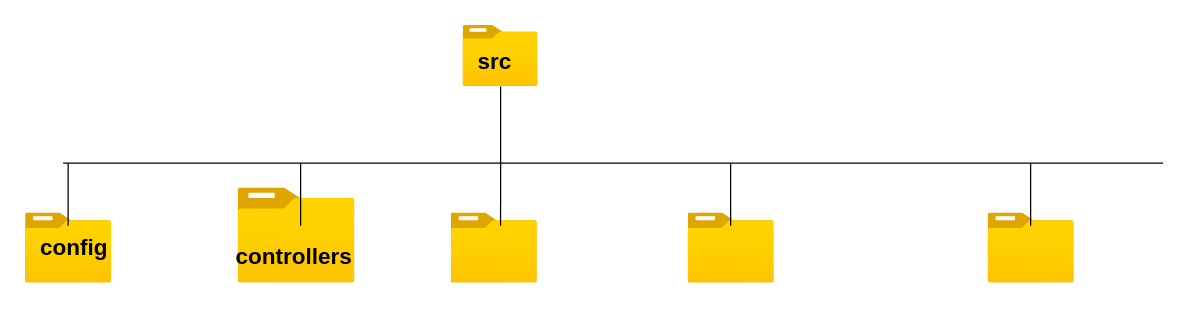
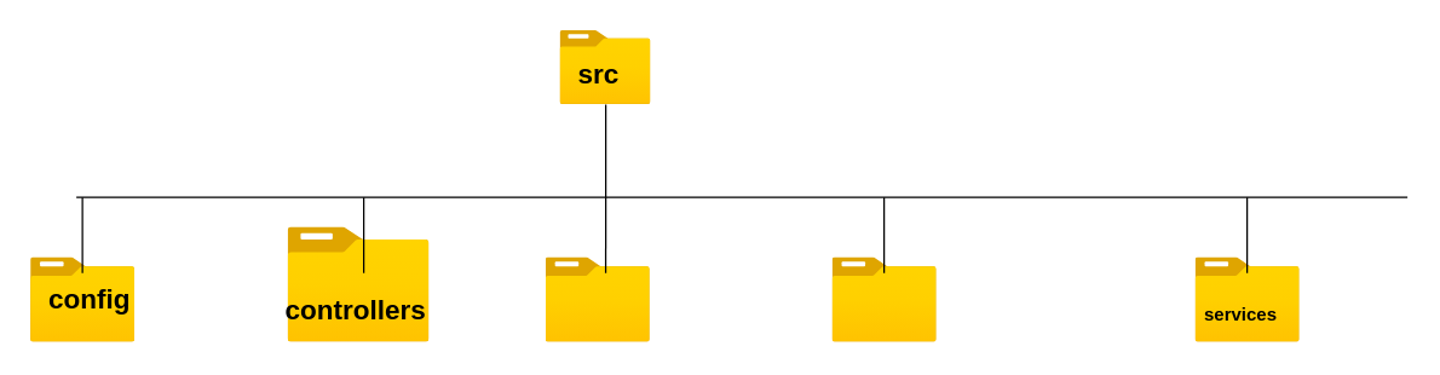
  <mxCell id="0" />
  <mxCell id="1" parent="0" />
  <mxCell id="2" value="" style="image;aspect=fixed;html=1;points=[];align=center;fontSize=12;image=img/lib/azure2/general/Folder_Blank.svg;" vertex="1" parent="1"><mxGeometry x="370" y="20" width="60" height="48.72" as="geometry" /></mxCell>
  <mxCell id="3" value="&lt;b&gt;&lt;font style=&quot;font-size: 18px;&quot;&gt;src&lt;/font&gt;&lt;/b&gt;" style="text;html=1;align=center;verticalAlign=middle;resizable=0;points=[];autosize=1;strokeColor=none;fillColor=none;" vertex="1" parent="1"><mxGeometry x="370" y="28.72" width="50" height="40" as="geometry" /></mxCell>
  <mxCell id="4" value="" style="endArrow=none;html=1;" edge="1" parent="1"><mxGeometry width="50" height="50" relative="1" as="geometry"><mxPoint x="400" y="130" as="sourcePoint" /><mxPoint x="400" y="68.72" as="targetPoint" /></mxGeometry></mxCell>
  <mxCell id="5" value="" style="endArrow=none;html=1;" edge="1" parent="1"><mxGeometry width="50" height="50" relative="1" as="geometry"><mxPoint x="50" y="130" as="sourcePoint" /><mxPoint x="930" y="130" as="targetPoint" /></mxGeometry></mxCell>
  <mxCell id="6" value="" style="image;aspect=fixed;html=1;points=[];align=center;fontSize=12;image=img/lib/azure2/general/Folder_Blank.svg;" vertex="1" parent="1"><mxGeometry y="170" width="69" height="56.0" as="geometry" x="20" /></mxCell>
  <mxCell id="7" value="" style="image;aspect=fixed;html=1;points=[];align=center;fontSize=12;image=img/lib/azure2/general/Folder_Blank.svg;" vertex="1" parent="1"><mxGeometry x="190" y="150" width="93.64" height="76" as="geometry" /></mxCell>
  <mxCell id="8" value="" style="image;aspect=fixed;html=1;points=[];align=center;fontSize=12;image=img/lib/azure2/general/Folder_Blank.svg;" vertex="1" parent="1"><mxGeometry x="360.5" y="170" width="69" height="56.0" as="geometry" /></mxCell>
  <mxCell id="9" value="" style="image;aspect=fixed;html=1;points=[];align=center;fontSize=12;image=img/lib/azure2/general/Folder_Blank.svg;" vertex="1" parent="1"><mxGeometry x="550" y="170" width="69" height="56.0" as="geometry" /></mxCell>
  <mxCell id="10" value="" style="image;aspect=fixed;html=1;points=[];align=center;fontSize=12;image=img/lib/azure2/general/Folder_Blank.svg;" vertex="1" parent="1"><mxGeometry x="790" y="170" width="69" height="56.0" as="geometry" /></mxCell>
  <mxCell id="11" value="" style="endArrow=none;html=1;exitX=0.572;exitY=0.179;exitDx=0;exitDy=0;exitPerimeter=0;" edge="1" parent="1" source="8"><mxGeometry width="50" height="50" relative="1" as="geometry"><mxPoint x="420" y="190" as="sourcePoint" /><mxPoint x="400" y="130" as="targetPoint" /></mxGeometry></mxCell>
  <mxCell id="12" value="" style="endArrow=none;html=1;exitX=0.572;exitY=0.179;exitDx=0;exitDy=0;exitPerimeter=0;" edge="1" parent="1"><mxGeometry width="50" height="50" relative="1" as="geometry"><mxPoint x="54" y="180" as="sourcePoint" /><mxPoint x="54" y="130" as="targetPoint" /></mxGeometry></mxCell>
  <mxCell id="13" value="" style="endArrow=none;html=1;exitX=0.572;exitY=0.179;exitDx=0;exitDy=0;exitPerimeter=0;" edge="1" parent="1"><mxGeometry width="50" height="50" relative="1" as="geometry"><mxPoint x="824" y="180" as="sourcePoint" /><mxPoint x="824" y="130" as="targetPoint" /></mxGeometry></mxCell>
  <mxCell id="14" value="" style="endArrow=none;html=1;exitX=0.572;exitY=0.179;exitDx=0;exitDy=0;exitPerimeter=0;" edge="1" parent="1"><mxGeometry width="50" height="50" relative="1" as="geometry"><mxPoint x="584" y="180" as="sourcePoint" /><mxPoint x="584" y="130" as="targetPoint" /></mxGeometry></mxCell>
  <mxCell id="15" value="" style="endArrow=none;html=1;exitX=0.572;exitY=0.179;exitDx=0;exitDy=0;exitPerimeter=0;" edge="1" parent="1"><mxGeometry width="50" height="50" relative="1" as="geometry"><mxPoint x="240" y="180" as="sourcePoint" /><mxPoint x="240" y="130" as="targetPoint" /></mxGeometry></mxCell>
+ <mxCell id="16" value="&lt;b&gt;services&lt;/b&gt;" style="text;strokeColor=none;align=center;fillColor=none;html=1;verticalAlign=middle;whiteSpace=wrap;rounded=0;" vertex="1" parent="1"><mxGeometry x="790" y="193" width="60" height="30" as="geometry" /></mxCell>
  <mxCell id="17" value="&lt;b&gt;&lt;font style=&quot;font-size: 18px;&quot;&gt;config&lt;/font&gt;&lt;/b&gt;" style="text;strokeColor=none;align=center;fillColor=none;html=1;verticalAlign=middle;whiteSpace=wrap;rounded=0;" vertex="1" parent="1"><mxGeometry x="29" y="183" width="60" height="30" as="geometry" /></mxCell>
  <mxCell id="18" value="&lt;font style=&quot;font-size: 18px;&quot;&gt;controllers&lt;/font&gt;" style="text;strokeColor=none;align=center;fillColor=none;html=1;verticalAlign=middle;whiteSpace=wrap;rounded=0;fontStyle=1" vertex="1" parent="1"><mxGeometry x="210" y="200" width="50" height="10" as="geometry" /></mxCell>
